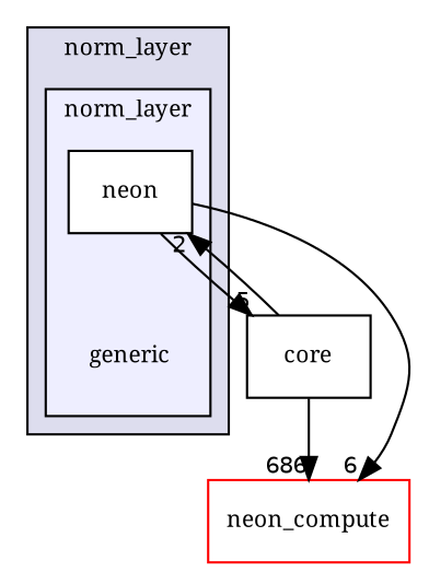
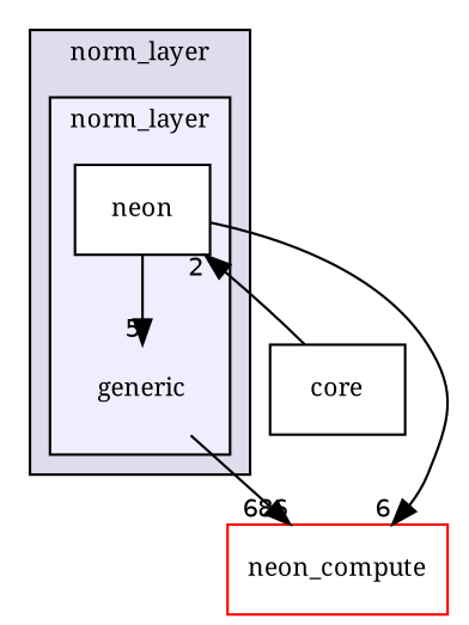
  digraph {
    compound=true
    fontname="Noto Serif"
    node [fontname="Noto Serif" fontsize=10 shape=box fillcolor=white style=filled]
    edge [fontname="Noto Serif" labeldistance=1.5 labelfontname=Helvetica labelfontsize=10]
    n1 [label=generic shape=plaintext fillcolor="" style=""]
    n2 [label=neon]
    n3 [color=black label=core]
    n4 [color=red label=neon_compute]
    subgraph cluster_1 {
      bgcolor="#ddddee"
      fontsize=10
      label=norm_layer
      pencolor=black
      subgraph cluster_2 {
        bgcolor="#eeeeff"
        fontsize=10
        label=norm_layer
        pencolor=black
        n1
        n2
      }
    }
-   n2 -> n3 [headlabel=5]
+   n2 -> n1 [headlabel=5]
    n2 -> n4 [headlabel=6]
    n3 -> n2 [headlabel=2]
-   n3 -> n4 [headlabel=686]
+   n1 -> n4 [headlabel=686]
  }
